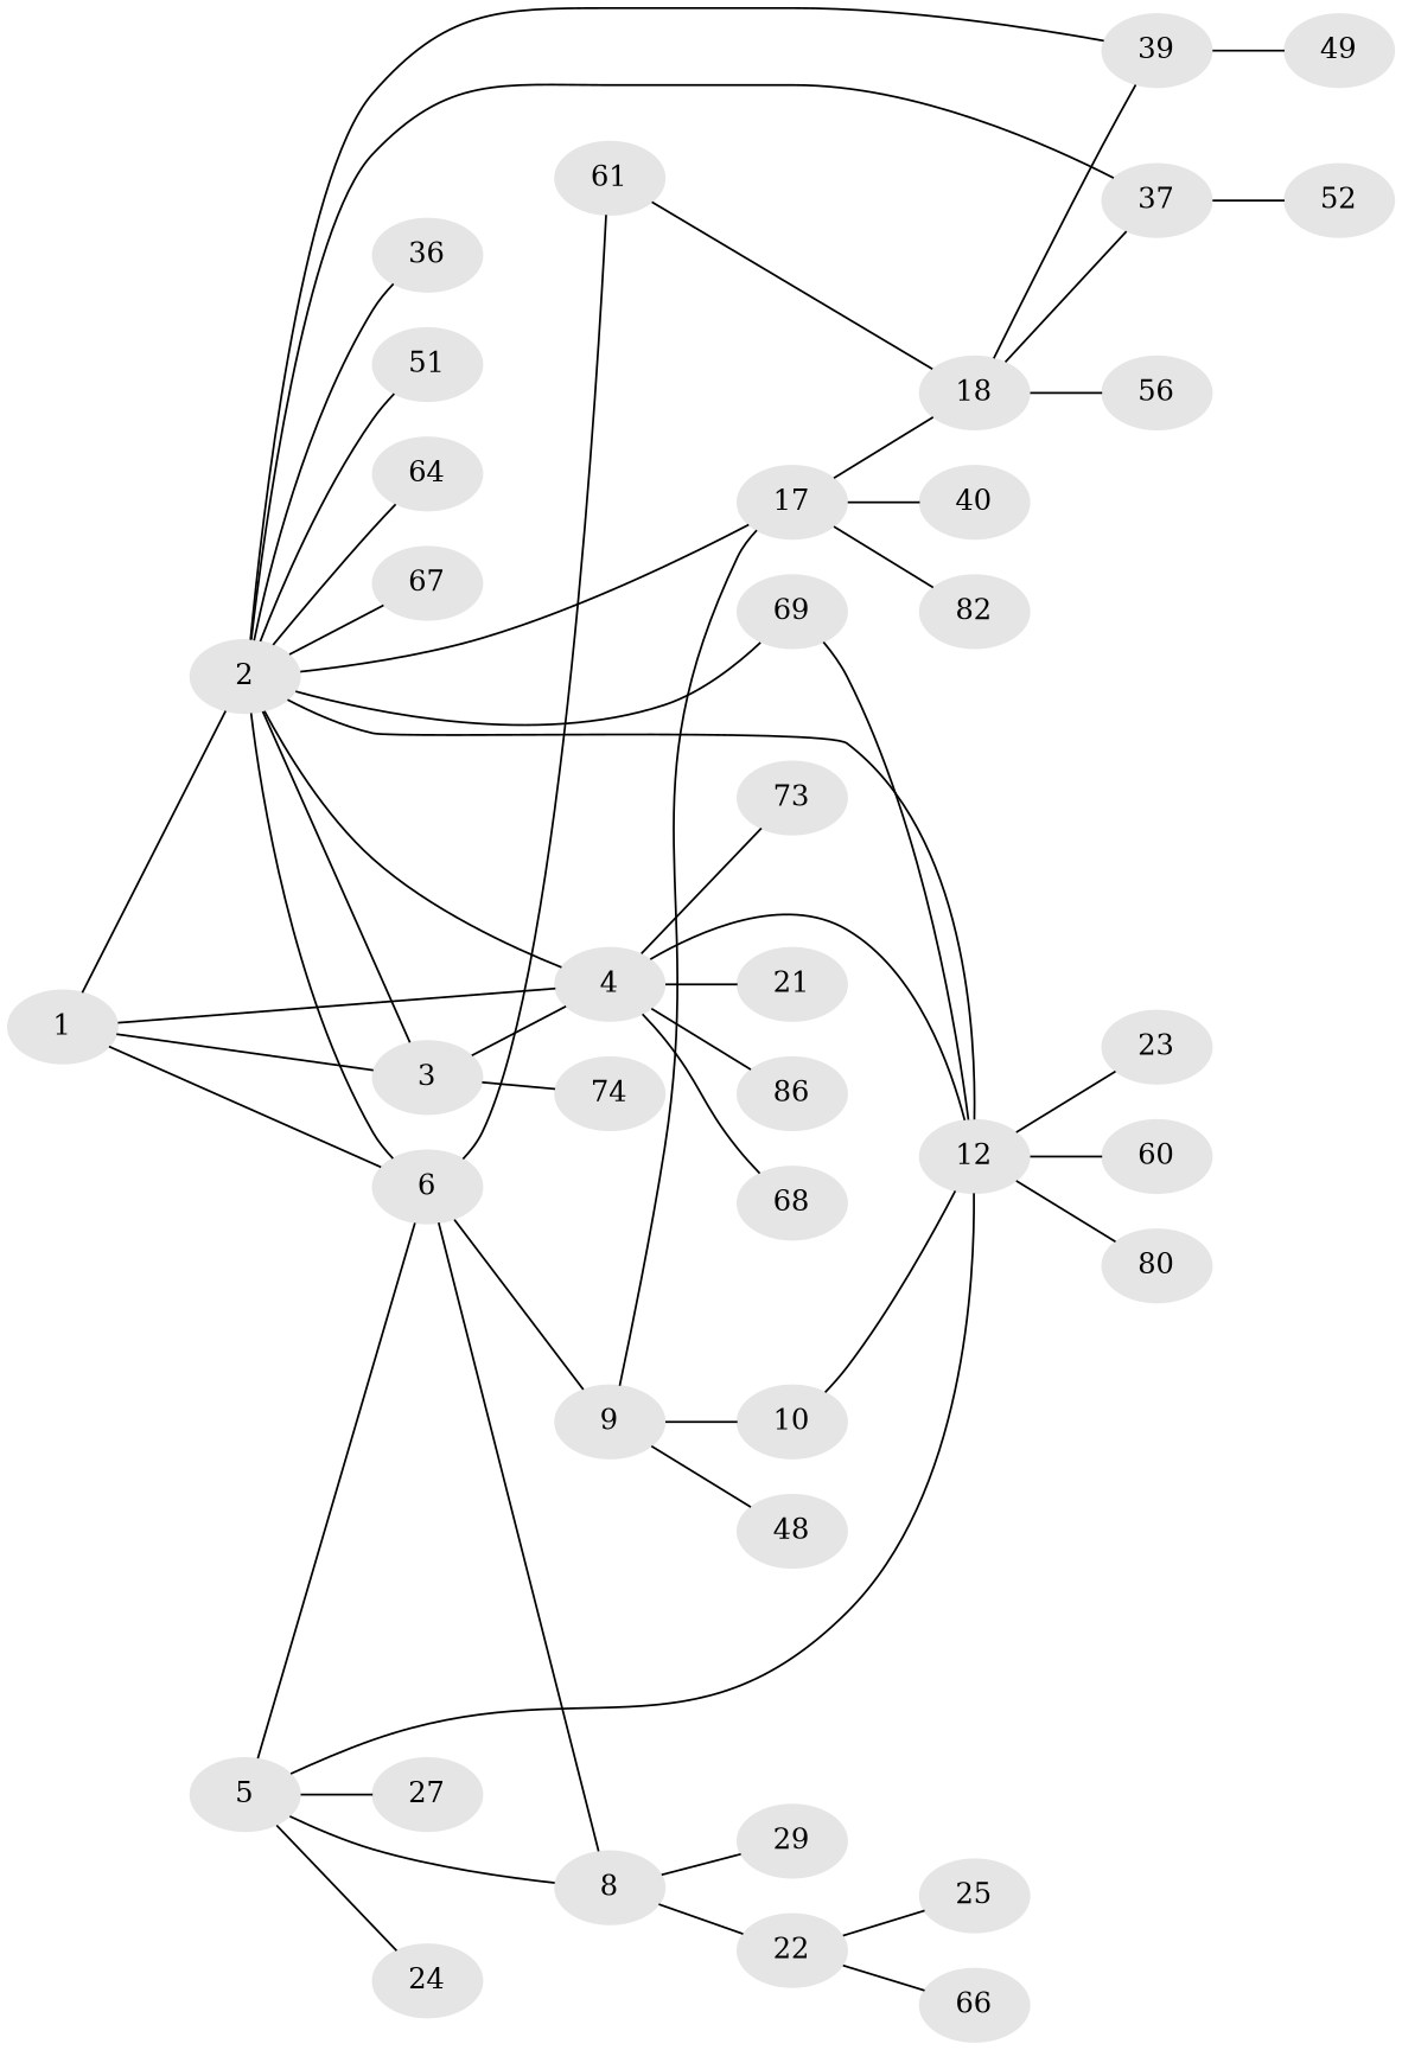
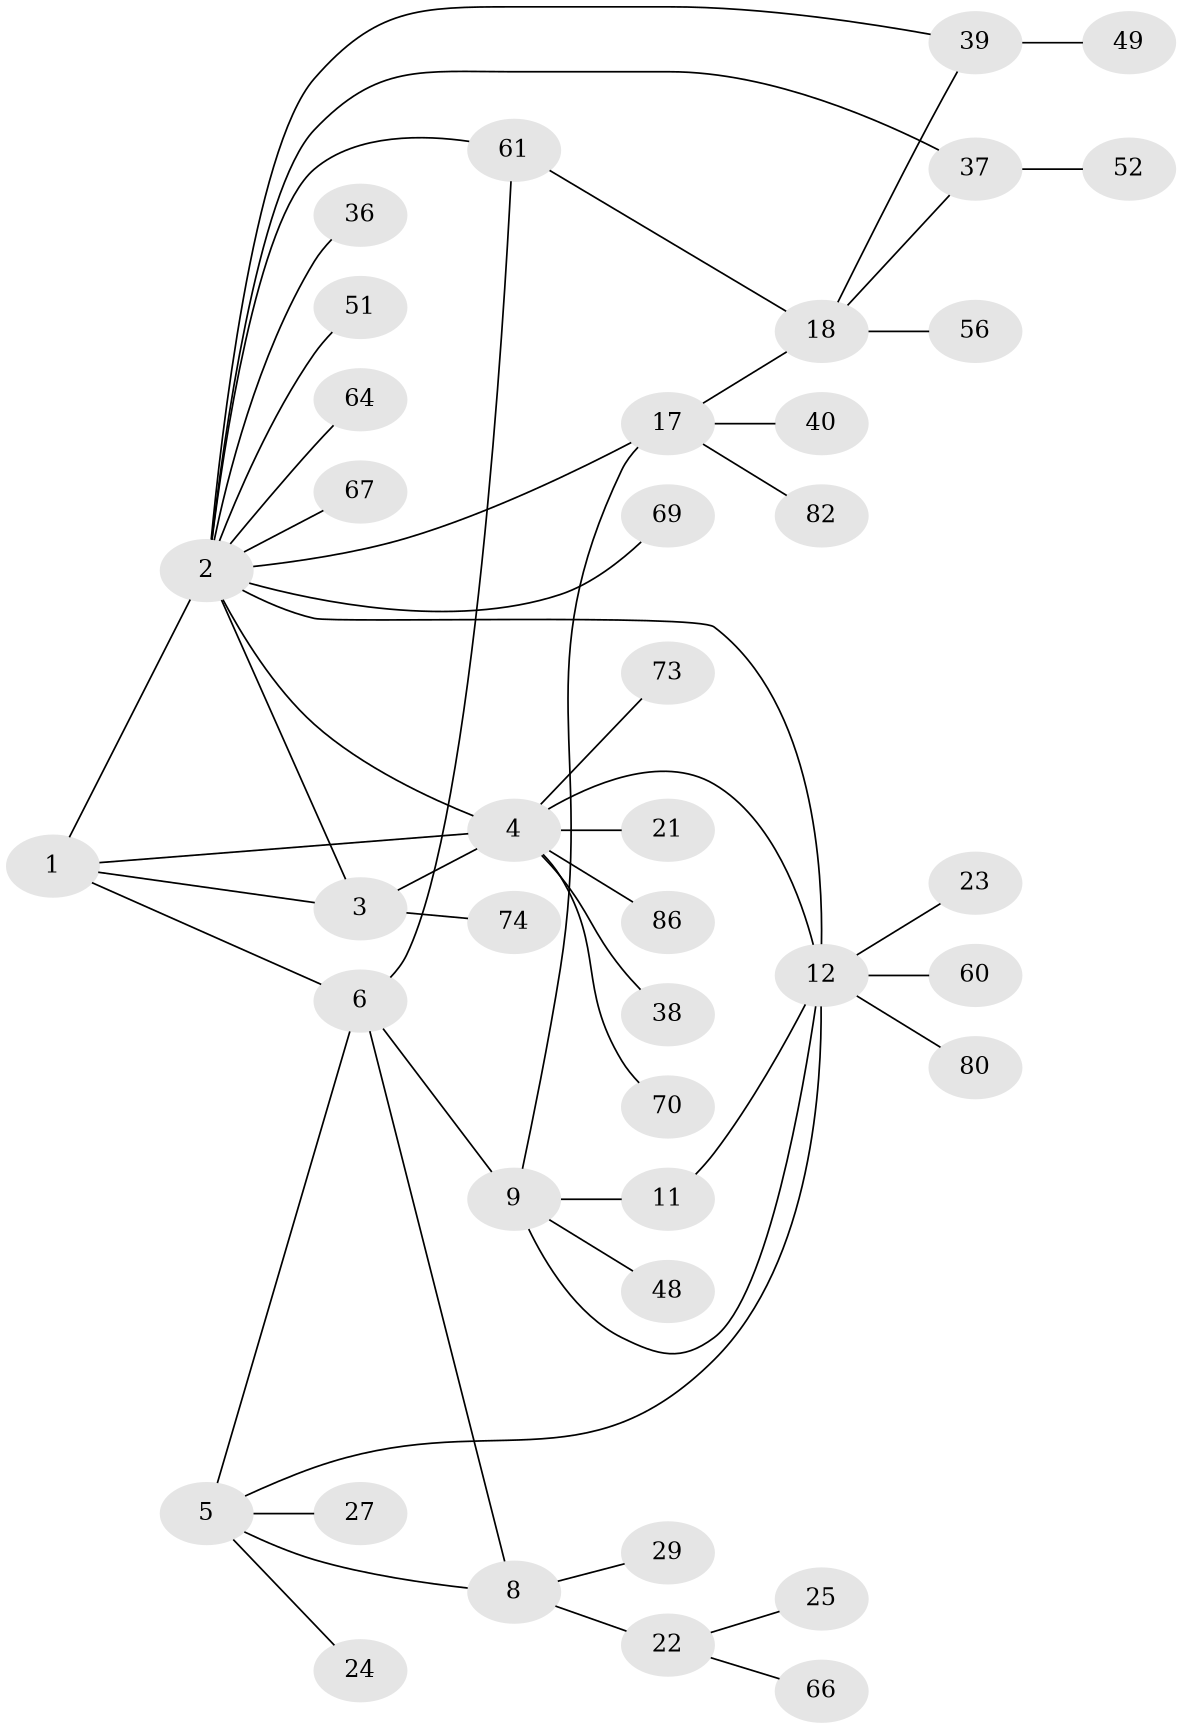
  graph {
    rankdir=LR
    node [color=gray90 style=filled]
    2 [super="+76+55+42+65+14"]
    3 [super="+53"]
    4
    6 [super="+26+13"]
    12 [super="+45"]
    17 [super="+19"]
    36
    37
    39
    51
    64
    67
    69
    1
    74
    21
    n17 [label=86]
-   68
+   68 [label=38]
+   70
    73
    8
    9 [super="+28+11"]
    61
    23
    60
    80
    18 [super="+20+57+32+50"]
    40
    82
    52
    49
    5 [super="+7"]
    24 [super="+59"]
    27
    22
    29
-   10 [super="+34+72+33"]
+   10 [super="+34+72+33" label=11]
    48 [super="+75"]
    56
    25
    66
    2 -- 3
    2 -- 4
-   2 -- 6 [weight=4]
+   2 -- 61 [weight=4]
    2 -- 12
    2 -- 17 [weight=3]
    2 -- 36
    2 -- 37
    2 -- 39
    2 -- 51
    2 -- 64
    2 -- 67
    2 -- 69
    3 -- 4
    3 -- 74
    4 -- 12
    4 -- 21
    4 -- n17
    4 -- 68
+   4 -- 70
    4 -- 73
    6 -- 8
    6 -- 9
    6 -- 61
    12 -- 23
    12 -- 60
    12 -- 80
    17 -- 18 [weight=4]
    17 -- 40
    17 -- 82
    37 -- 52
    39 -- 49
    1 -- 2
    1 -- 3
    1 -- 4
    1 -- 6
    8 -- 22
    8 -- 29
-   69 -- 12 [weight=2]
+   9 -- 12 [weight=2]
    9 -- 17
    9 -- 10 [weight=2]
    9 -- 48
    61 -- 18
    18 -- 37
    18 -- 39
    18 -- 56
    5 -- 6 [weight=2]
    5 -- 12
    5 -- 8 [weight=2]
    5 -- 24
    5 -- 27
    22 -- 25
    22 -- 66
    10 -- 12
  }
